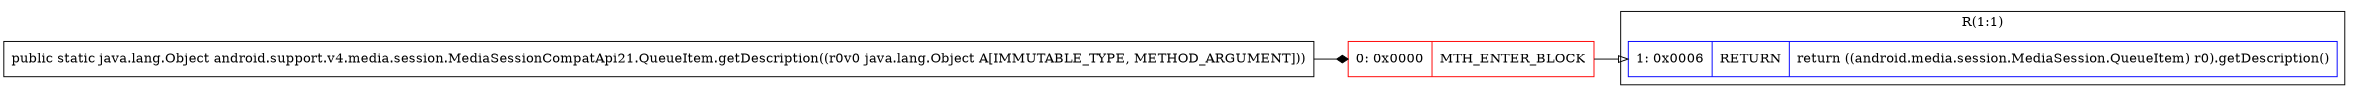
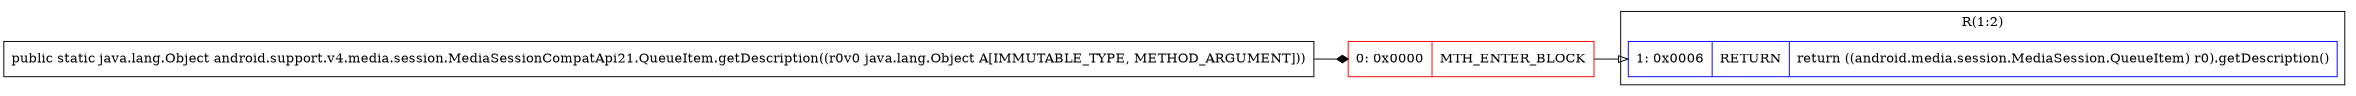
  digraph {
    rankdir=LR
    node [shape=record]
    n1 [color=blue label="{1\:\ 0x0006|RETURN\l|return ((android.media.session.MediaSession.QueueItem) r0).getDescription()\l}"]
    n2 [color=red label="{0\:\ 0x0000|MTH_ENTER_BLOCK\l}"]
    n3 [label="{public static java.lang.Object android.support.v4.media.session.MediaSessionCompatApi21.QueueItem.getDescription((r0v0 java.lang.Object A[IMMUTABLE_TYPE, METHOD_ARGUMENT])) }"]
    subgraph cluster_1 {
-     label="R(1:1)"
+     label="R(1:2)"
      n1
    }
    n2 -> n1 [arrowhead=onormal]
    n3 -> n2 [arrowhead=diamond]
  }
